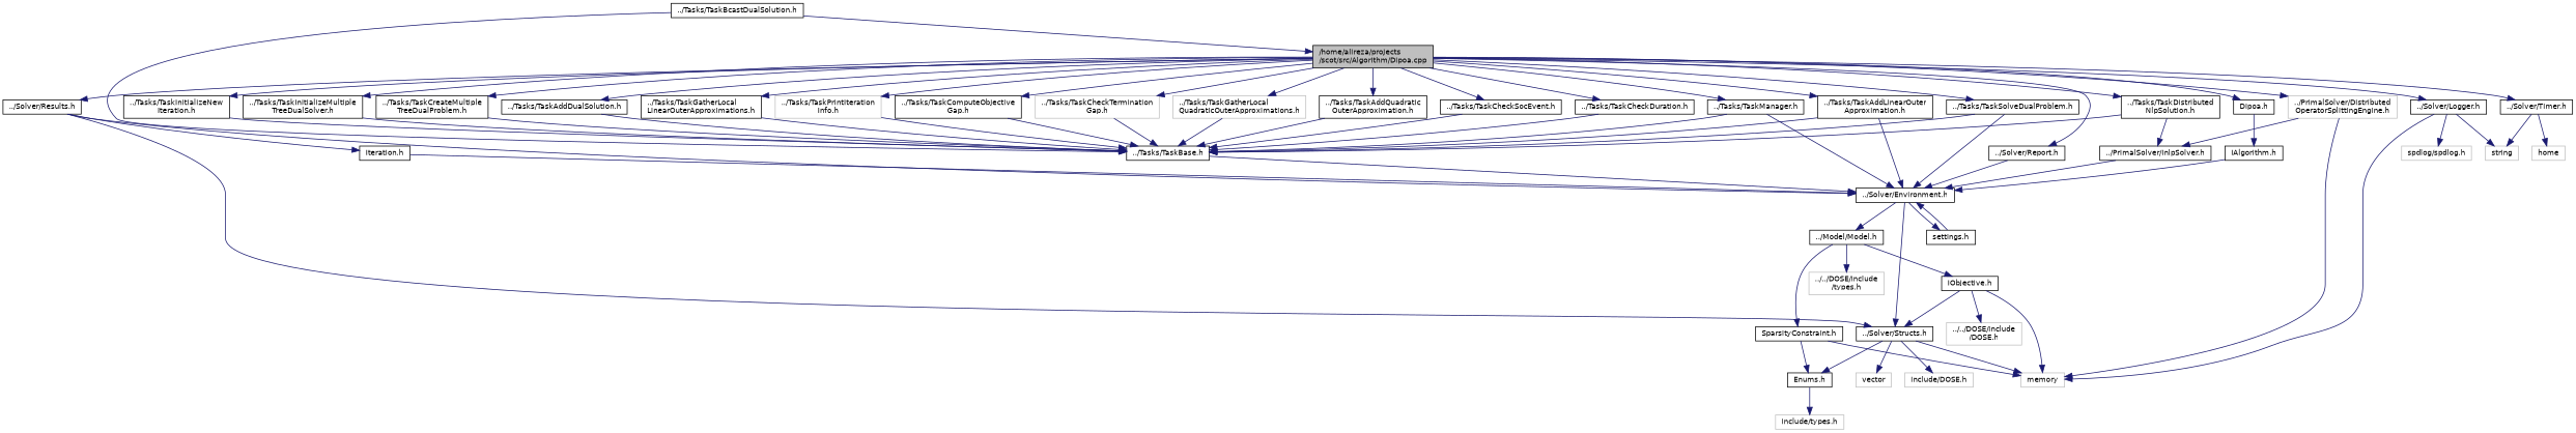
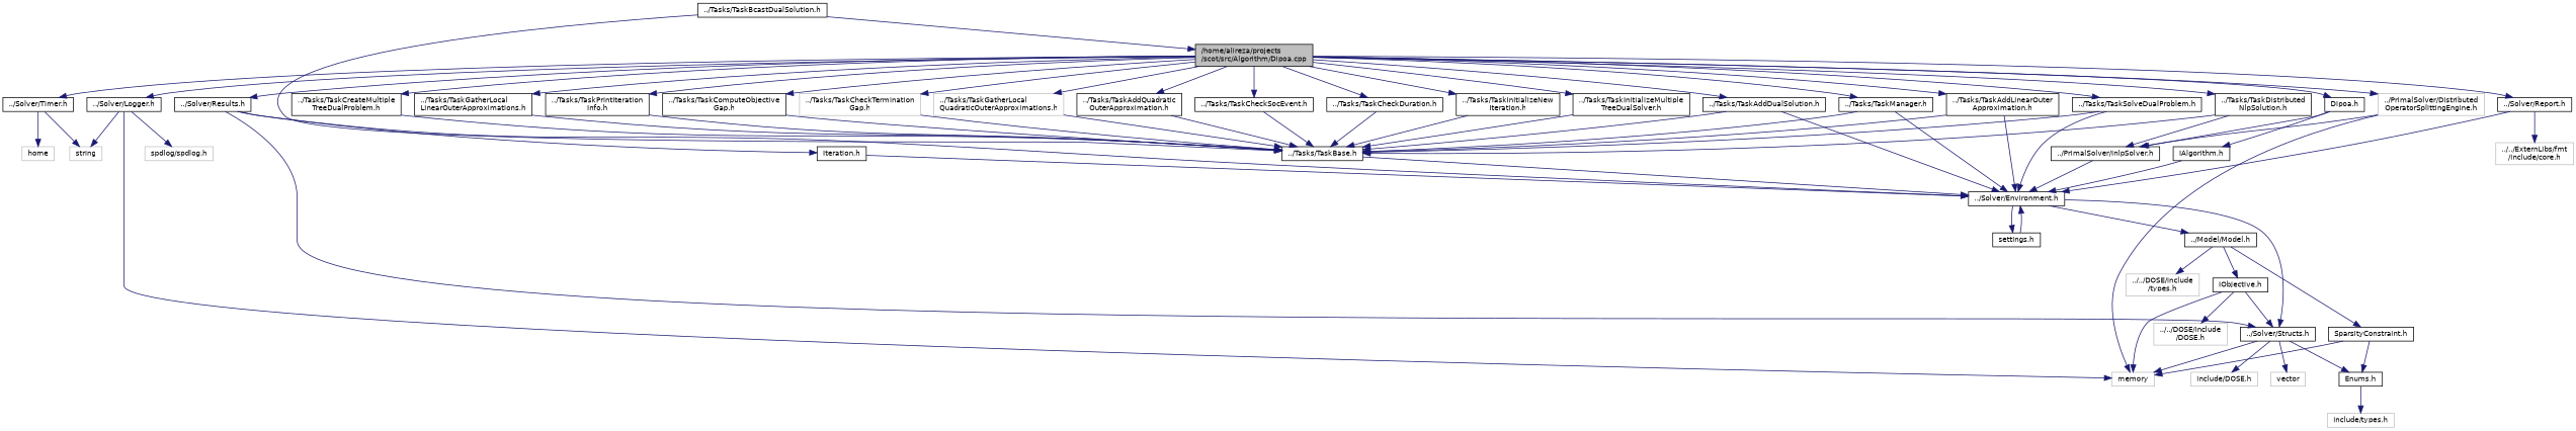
  digraph {
    node [color=black fillcolor=white fontname=Helvetica fontsize=10 shape=record style=filled]
    edge [color=midnightblue fontname=Helvetica fontsize=10 labelfontname=Helvetica labelfontsize=10 style=solid]
    n1 [fillcolor=grey75 fontcolor=black height=0.2 label="/home/alireza/projects\l/scot/src/Algorithm/Dipoa.cpp" width=0.4]
    n2 [height=0.2 label="Dipoa.h" width=0.4]
    n3 [height=0.2 label="../Solver/Results.h" width=0.4]
    n4 [height=0.2 label="../Solver/Logger.h" width=0.4]
    n5 [height=0.2 label="../Solver/Report.h" width=0.4]
    n6 [height=0.2 label="../Solver/Timer.h" width=0.4]
    n7 [color=grey75 height=0.2 label="../PrimalSolver/Distributed\lOperatorSplittingEngine.h" width=0.4]
    n8 [height=0.2 label="../Tasks/TaskManager.h" width=0.4]
    n9 [height=0.2 label="../Tasks/TaskDistributed\lNlpSolution.h" width=0.4]
    n10 [height=0.2 label="../Tasks/TaskInitializeNew\lIteration.h" width=0.4]
    n11 [height=0.2 label="../Tasks/TaskInitializeMultiple\lTreeDualSolver.h" width=0.4]
    n12 [height=0.2 label="../Tasks/TaskCreateMultiple\lTreeDualProblem.h" width=0.4]
    n13 [height=0.2 label="../Tasks/TaskAddLinearOuter\lApproximation.h" width=0.4]
    n14 [height=0.2 label="../Tasks/TaskSolveDualProblem.h" width=0.4]
    n15 [height=0.2 label="../Tasks/TaskAddDualSolution.h" width=0.4]
    n16 [height=0.2 label="../Tasks/TaskGatherLocal\lLinearOuterApproximations.h" width=0.4]
-   n17 [color=grey75 height=0.2 label="../Tasks/TaskPrintIteration\lInfo.h" width=0.4]
+   n17 [height=0.2 label="../Tasks/TaskPrintIteration\lInfo.h" width=0.4]
    n18 [height=0.2 label="../Tasks/TaskComputeObjective\lGap.h" width=0.4]
    n19 [color=grey75 height=0.2 label="../Tasks/TaskCheckTermination\lGap.h" width=0.4]
    n20 [color=grey75 height=0.2 label="../Tasks/TaskGatherLocal\lQuadraticOuterApproximations.h" width=0.4]
    n21 [height=0.2 label="../Tasks/TaskAddQuadratic\lOuterApproximation.h" width=0.4]
    n22 [height=0.2 label="../Tasks/TaskCheckSocEvent.h" width=0.4]
    n23 [height=0.2 label="../Tasks/TaskCheckDuration.h" width=0.4]
    n24 [height=0.2 label="IAlgorithm.h" width=0.4]
    n25 [height=0.2 label="../PrimalSolver/InlpSolver.h" width=0.4]
    n26 [height=0.2 label="../Solver/Environment.h" width=0.4]
    n27 [height=0.2 label="../Solver/Structs.h" width=0.4]
    n28 [height=0.2 label="Iteration.h" width=0.4]
    n29 [color=grey75 height=0.2 label=memory width=0.4]
    n30 [color=grey75 height=0.2 label="spdlog/spdlog.h" width=0.4]
    n31 [color=grey75 height=0.2 label=string width=0.4]
+   n32 [color=grey75 height=0.2 label="../../ExternLibs/fmt\l/include/core.h" width=0.4]
    n33 [color=grey75 height=0.2 label=home width=0.4]
    n34 [height=0.2 label="../Tasks/TaskBase.h" width=0.4]
    n35 [height=0.2 label="../Tasks/TaskBcastDualSolution.h" width=0.4]
    n36 [height=0.2 label="../Model/Model.h" width=0.4]
    n37 [height=0.2 label="settings.h" width=0.4]
    n38 [height=0.2 label="IObjective.h" width=0.4]
    n39 [height=0.2 label="SparsityConstraint.h" width=0.4]
    n40 [color=grey75 height=0.2 label="../../DOSE/include\l/types.h" width=0.4]
    n41 [color=grey75 height=0.2 label=vector width=0.4]
    n42 [height=0.2 label="Enums.h" width=0.4]
    n43 [color=grey75 height=0.2 label="include/DOSE.h" width=0.4]
    n44 [color=grey75 height=0.2 label="../../DOSE/include\l/DOSE.h" width=0.4]
    n45 [color=grey75 height=0.2 label="include/types.h" width=0.4]
    n1 -> n2
    n1 -> n3
    n1 -> n4
    n1 -> n5
    n1 -> n6
    n1 -> n7
    n1 -> n8
    n1 -> n9
    n1 -> n10
    n1 -> n11
    n1 -> n12
    n1 -> n13
    n1 -> n14
    n1 -> n15
    n1 -> n16
    n1 -> n17
    n1 -> n18
    n1 -> n19
    n1 -> n20
    n1 -> n21
    n1 -> n22
    n1 -> n23
    n2 -> n24
+   n2 -> n25
    n3 -> n26
    n3 -> n27
    n3 -> n28
    n4 -> n29
    n4 -> n30
    n4 -> n31
    n5 -> n26
+   n5 -> n32
    n6 -> n31
    n6 -> n33
    n7 -> n25
    n7 -> n29
    n8 -> n26
    n8 -> n34
    n9 -> n25
    n9 -> n34
    n10 -> n34
    n11 -> n34
    n12 -> n34
    n13 -> n26
    n13 -> n34
    n14 -> n26
    n14 -> n34
+   n15 -> n26
    n15 -> n34
    n16 -> n34
    n17 -> n34
    n18 -> n34
    n19 -> n34
    n20 -> n34
    n21 -> n34
    n22 -> n34
    n23 -> n34
    n24 -> n26
    n25 -> n26
    n26 -> n27
    n26 -> n36
    n26 -> n37
    n27 -> n29
    n27 -> n41
    n27 -> n42
    n27 -> n43
    n28 -> n26
    n34 -> n26
    n35 -> n1
    n35 -> n34
    n36 -> n38
    n36 -> n39
    n36 -> n40
    n37 -> n26
    n38 -> n27
    n38 -> n29
    n38 -> n44
    n39 -> n29
    n39 -> n42
    n42 -> n45
  }
